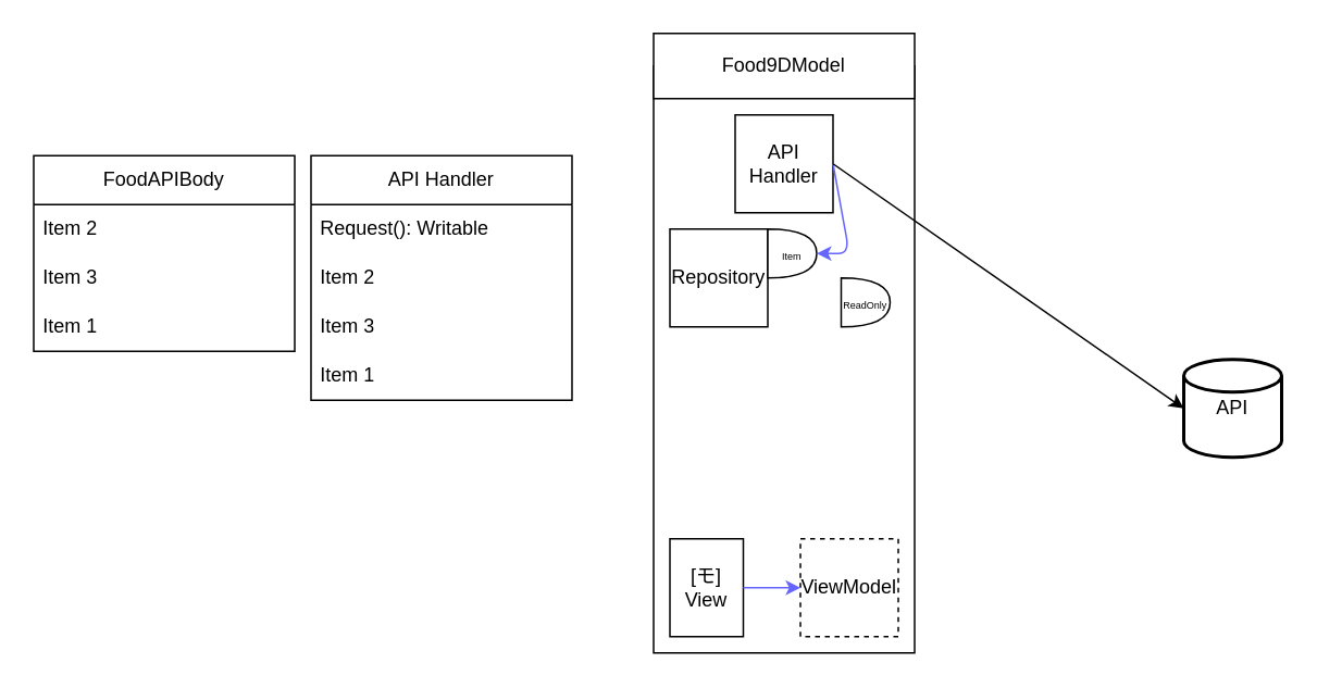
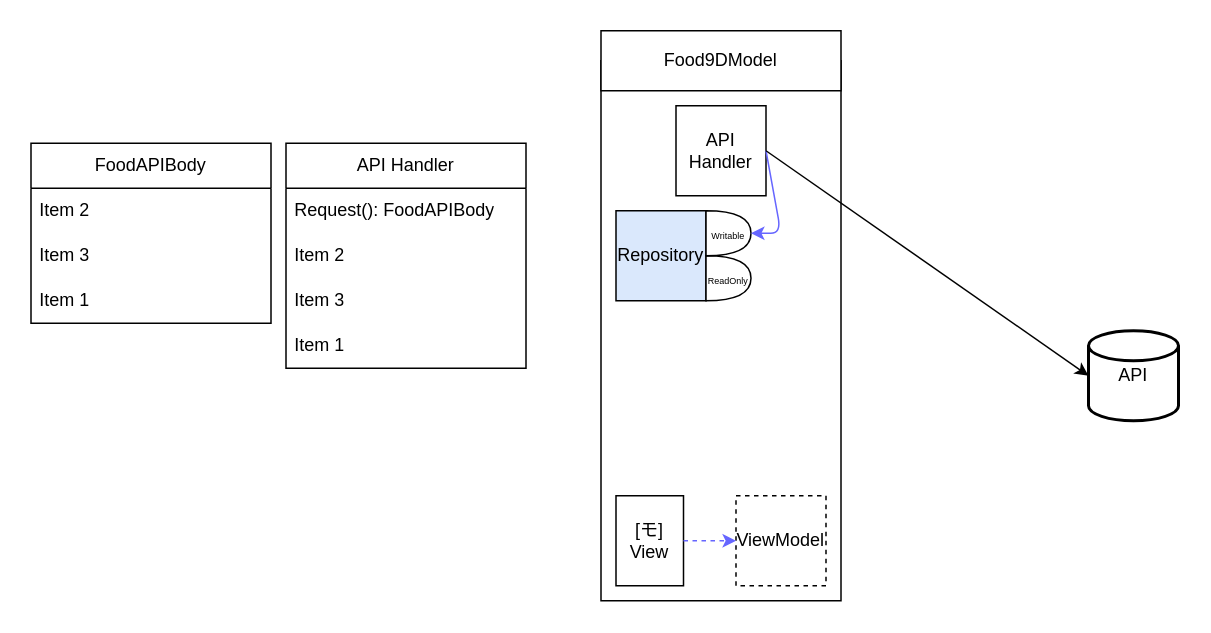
  <mxCell id="0" />
  <mxCell id="1" parent="0" />
  <mxCell id="2" value="" style="rounded=0;whiteSpace=wrap;html=1;" parent="1" vertex="1"><mxGeometry x="400" y="40" width="160" height="360" as="geometry" /></mxCell>
  <mxCell id="3" value="Food9DModel" style="rounded=0;whiteSpace=wrap;html=1;" parent="1" vertex="1"><mxGeometry x="400" y="20" width="160" height="40" as="geometry" /></mxCell>
  <mxCell id="4" value="API" style="strokeWidth=2;html=1;shape=mxgraph.flowchart.database;whiteSpace=wrap;" parent="1" vertex="1"><mxGeometry x="725" y="220" width="60" height="60" as="geometry" /></mxCell>
  <mxCell id="5" value="API&lt;div&gt;Handler&lt;/div&gt;" style="rounded=0;whiteSpace=wrap;html=1;" parent="1" vertex="1"><mxGeometry x="450" y="70" width="60" height="60" as="geometry" /></mxCell>
- <mxCell id="6" value="Repository" style="rounded=0;whiteSpace=wrap;html=1;" parent="1" vertex="1"><mxGeometry x="410" y="140" width="60" height="60" as="geometry" /></mxCell>
- <mxCell id="7" value="&lt;font style=&quot;font-size: 6px;&quot;&gt;Read&lt;/font&gt;&lt;span style=&quot;font-size: 6px; background-color: transparent;&quot;&gt;Only&lt;/span&gt;" style="shape=or;whiteSpace=wrap;html=1;" parent="1" vertex="1"><mxGeometry x="515" y="170" width="30" height="30" as="geometry" /></mxCell>
- <mxCell id="8" value="&lt;span style=&quot;font-size: 6px;&quot;&gt;Item&lt;/span&gt;" style="shape=or;whiteSpace=wrap;html=1;" parent="1" vertex="1"><mxGeometry x="470" y="140" width="30" height="30" as="geometry" /></mxCell>
+ <mxCell id="6" value="Repository" style="rounded=0;whiteSpace=wrap;html=1;fillColor=#dae8fc;" parent="1" vertex="1"><mxGeometry x="410" y="140" width="60" height="60" as="geometry" /></mxCell>
+ <mxCell id="7" value="&lt;font style=&quot;font-size: 6px;&quot;&gt;Read&lt;/font&gt;&lt;span style=&quot;font-size: 6px; background-color: transparent;&quot;&gt;Only&lt;/span&gt;" style="shape=or;whiteSpace=wrap;html=1;" parent="1" vertex="1"><mxGeometry x="470" y="170" width="30" height="30" as="geometry" /></mxCell>
+ <mxCell id="8" value="&lt;span style=&quot;font-size: 6px;&quot;&gt;Writable&lt;/span&gt;" style="shape=or;whiteSpace=wrap;html=1;" parent="1" vertex="1"><mxGeometry x="470" y="140" width="30" height="30" as="geometry" /></mxCell>
  <mxCell id="9" value="" style="endArrow=classic;html=1;exitX=1;exitY=0.5;exitDx=0;exitDy=0;strokeColor=#6666FF;entryX=1;entryY=0.5;entryDx=0;entryDy=0;entryPerimeter=0;" parent="1" source="5" target="8" edge="1"><mxGeometry width="50" height="50" relative="1" as="geometry"><mxPoint x="590" y="190" as="sourcePoint" /><mxPoint x="640" y="140" as="targetPoint" /><Array as="points"><mxPoint x="520" y="155" /></Array></mxGeometry></mxCell>
  <mxCell id="10" value="&lt;div&gt;[モ]&lt;/div&gt;View" style="rounded=0;whiteSpace=wrap;html=1;" parent="1" vertex="1"><mxGeometry x="410" y="330" width="45" height="60" as="geometry" /></mxCell>
  <mxCell id="11" value="ViewModel" style="rounded=0;whiteSpace=wrap;html=1;dashed=1;" parent="1" vertex="1"><mxGeometry y="330" width="60" height="60" as="geometry" x="490" /></mxCell>
- <mxCell id="12" value="" style="endArrow=classic;html=1;strokeColor=#6666FF;entryX=0;entryY=0.5;entryDx=0;entryDy=0;exitX=1;exitY=0.5;exitDx=0;exitDy=0;" parent="1" source="10" target="11" edge="1"><mxGeometry width="50" height="50" relative="1" as="geometry"><mxPoint x="360" y="290" as="sourcePoint" /><mxPoint x="510" y="265" as="targetPoint" /><Array as="points" /></mxGeometry></mxCell>
+ <mxCell id="12" value="" style="endArrow=classic;html=1;strokeColor=#6666FF;entryX=0;entryY=0.5;entryDx=0;entryDy=0;exitX=1;exitY=0.5;exitDx=0;exitDy=0;dashed=1;" parent="1" source="10" target="11" edge="1"><mxGeometry width="50" height="50" relative="1" as="geometry"><mxPoint x="360" y="290" as="sourcePoint" /><mxPoint x="510" y="265" as="targetPoint" /><Array as="points" /></mxGeometry></mxCell>
  <mxCell id="13" value="" style="endArrow=classic;html=1;exitX=1;exitY=0.5;exitDx=0;exitDy=0;entryX=0;entryY=0.5;entryDx=0;entryDy=0;entryPerimeter=0;" parent="1" source="5" target="4" edge="1"><mxGeometry width="50" height="50" relative="1" as="geometry"><mxPoint x="530" y="190" as="sourcePoint" /><mxPoint x="580" y="140" as="targetPoint" /></mxGeometry></mxCell>
  <mxCell id="14" value="&lt;span style=&quot;color: rgb(0, 0, 0);&quot;&gt;API&amp;nbsp;&lt;/span&gt;&lt;span style=&quot;background-color: transparent;&quot;&gt;Handler&lt;/span&gt;" style="swimlane;fontStyle=0;childLayout=stackLayout;horizontal=1;startSize=30;horizontalStack=0;resizeParent=1;resizeParentMax=0;resizeLast=0;collapsible=1;marginBottom=0;whiteSpace=wrap;html=1;" vertex="1" parent="1"><mxGeometry x="190" y="95" width="160" height="150" as="geometry"><mxRectangle x="-300" y="-285" width="110" height="30" as="alternateBounds" /></mxGeometry></mxCell>
- <mxCell id="15" value="Request(): Writable" style="text;strokeColor=none;fillColor=none;align=left;verticalAlign=middle;spacingLeft=4;spacingRight=4;overflow=hidden;points=[[0,0.5],[1,0.5]];portConstraint=eastwest;rotatable=0;whiteSpace=wrap;html=1;" vertex="1" parent="14"><mxGeometry y="30" width="160" height="30" as="geometry" /></mxCell>
+ <mxCell id="15" value="Request(): FoodAPIBody" style="text;strokeColor=none;fillColor=none;align=left;verticalAlign=middle;spacingLeft=4;spacingRight=4;overflow=hidden;points=[[0,0.5],[1,0.5]];portConstraint=eastwest;rotatable=0;whiteSpace=wrap;html=1;" vertex="1" parent="14"><mxGeometry y="30" width="160" height="30" as="geometry" /></mxCell>
  <mxCell id="16" value="Item 2" style="text;strokeColor=none;fillColor=none;align=left;verticalAlign=middle;spacingLeft=4;spacingRight=4;overflow=hidden;points=[[0,0.5],[1,0.5]];portConstraint=eastwest;rotatable=0;whiteSpace=wrap;html=1;" vertex="1" parent="14"><mxGeometry y="60" width="160" height="30" as="geometry" /></mxCell>
  <mxCell id="17" value="Item 3" style="text;strokeColor=none;fillColor=none;align=left;verticalAlign=middle;spacingLeft=4;spacingRight=4;overflow=hidden;points=[[0,0.5],[1,0.5]];portConstraint=eastwest;rotatable=0;whiteSpace=wrap;html=1;" vertex="1" parent="14"><mxGeometry y="90" width="160" height="30" as="geometry" /></mxCell>
  <mxCell id="18" value="Item 1" style="text;strokeColor=none;fillColor=none;align=left;verticalAlign=middle;spacingLeft=4;spacingRight=4;overflow=hidden;points=[[0,0.5],[1,0.5]];portConstraint=eastwest;rotatable=0;whiteSpace=wrap;html=1;" vertex="1" parent="14"><mxGeometry y="120" width="160" height="30" as="geometry" /></mxCell>
  <mxCell id="19" value="FoodAPIBody" style="swimlane;fontStyle=0;childLayout=stackLayout;horizontal=1;startSize=30;horizontalStack=0;resizeParent=1;resizeParentMax=0;resizeLast=0;collapsible=1;marginBottom=0;whiteSpace=wrap;html=1;" vertex="1" parent="1"><mxGeometry x="20" y="95" width="160" height="120" as="geometry"><mxRectangle x="-300" y="-285" width="110" height="30" as="alternateBounds" /></mxGeometry></mxCell>
  <mxCell id="20" value="Item 2" style="text;strokeColor=none;fillColor=none;align=left;verticalAlign=middle;spacingLeft=4;spacingRight=4;overflow=hidden;points=[[0,0.5],[1,0.5]];portConstraint=eastwest;rotatable=0;whiteSpace=wrap;html=1;" vertex="1" parent="19"><mxGeometry y="30" width="160" height="30" as="geometry" /></mxCell>
  <mxCell id="21" value="Item 3" style="text;strokeColor=none;fillColor=none;align=left;verticalAlign=middle;spacingLeft=4;spacingRight=4;overflow=hidden;points=[[0,0.5],[1,0.5]];portConstraint=eastwest;rotatable=0;whiteSpace=wrap;html=1;" vertex="1" parent="19"><mxGeometry y="60" width="160" height="30" as="geometry" /></mxCell>
  <mxCell id="22" value="Item 1" style="text;strokeColor=none;fillColor=none;align=left;verticalAlign=middle;spacingLeft=4;spacingRight=4;overflow=hidden;points=[[0,0.5],[1,0.5]];portConstraint=eastwest;rotatable=0;whiteSpace=wrap;html=1;" vertex="1" parent="19"><mxGeometry y="90" width="160" height="30" as="geometry" /></mxCell>
